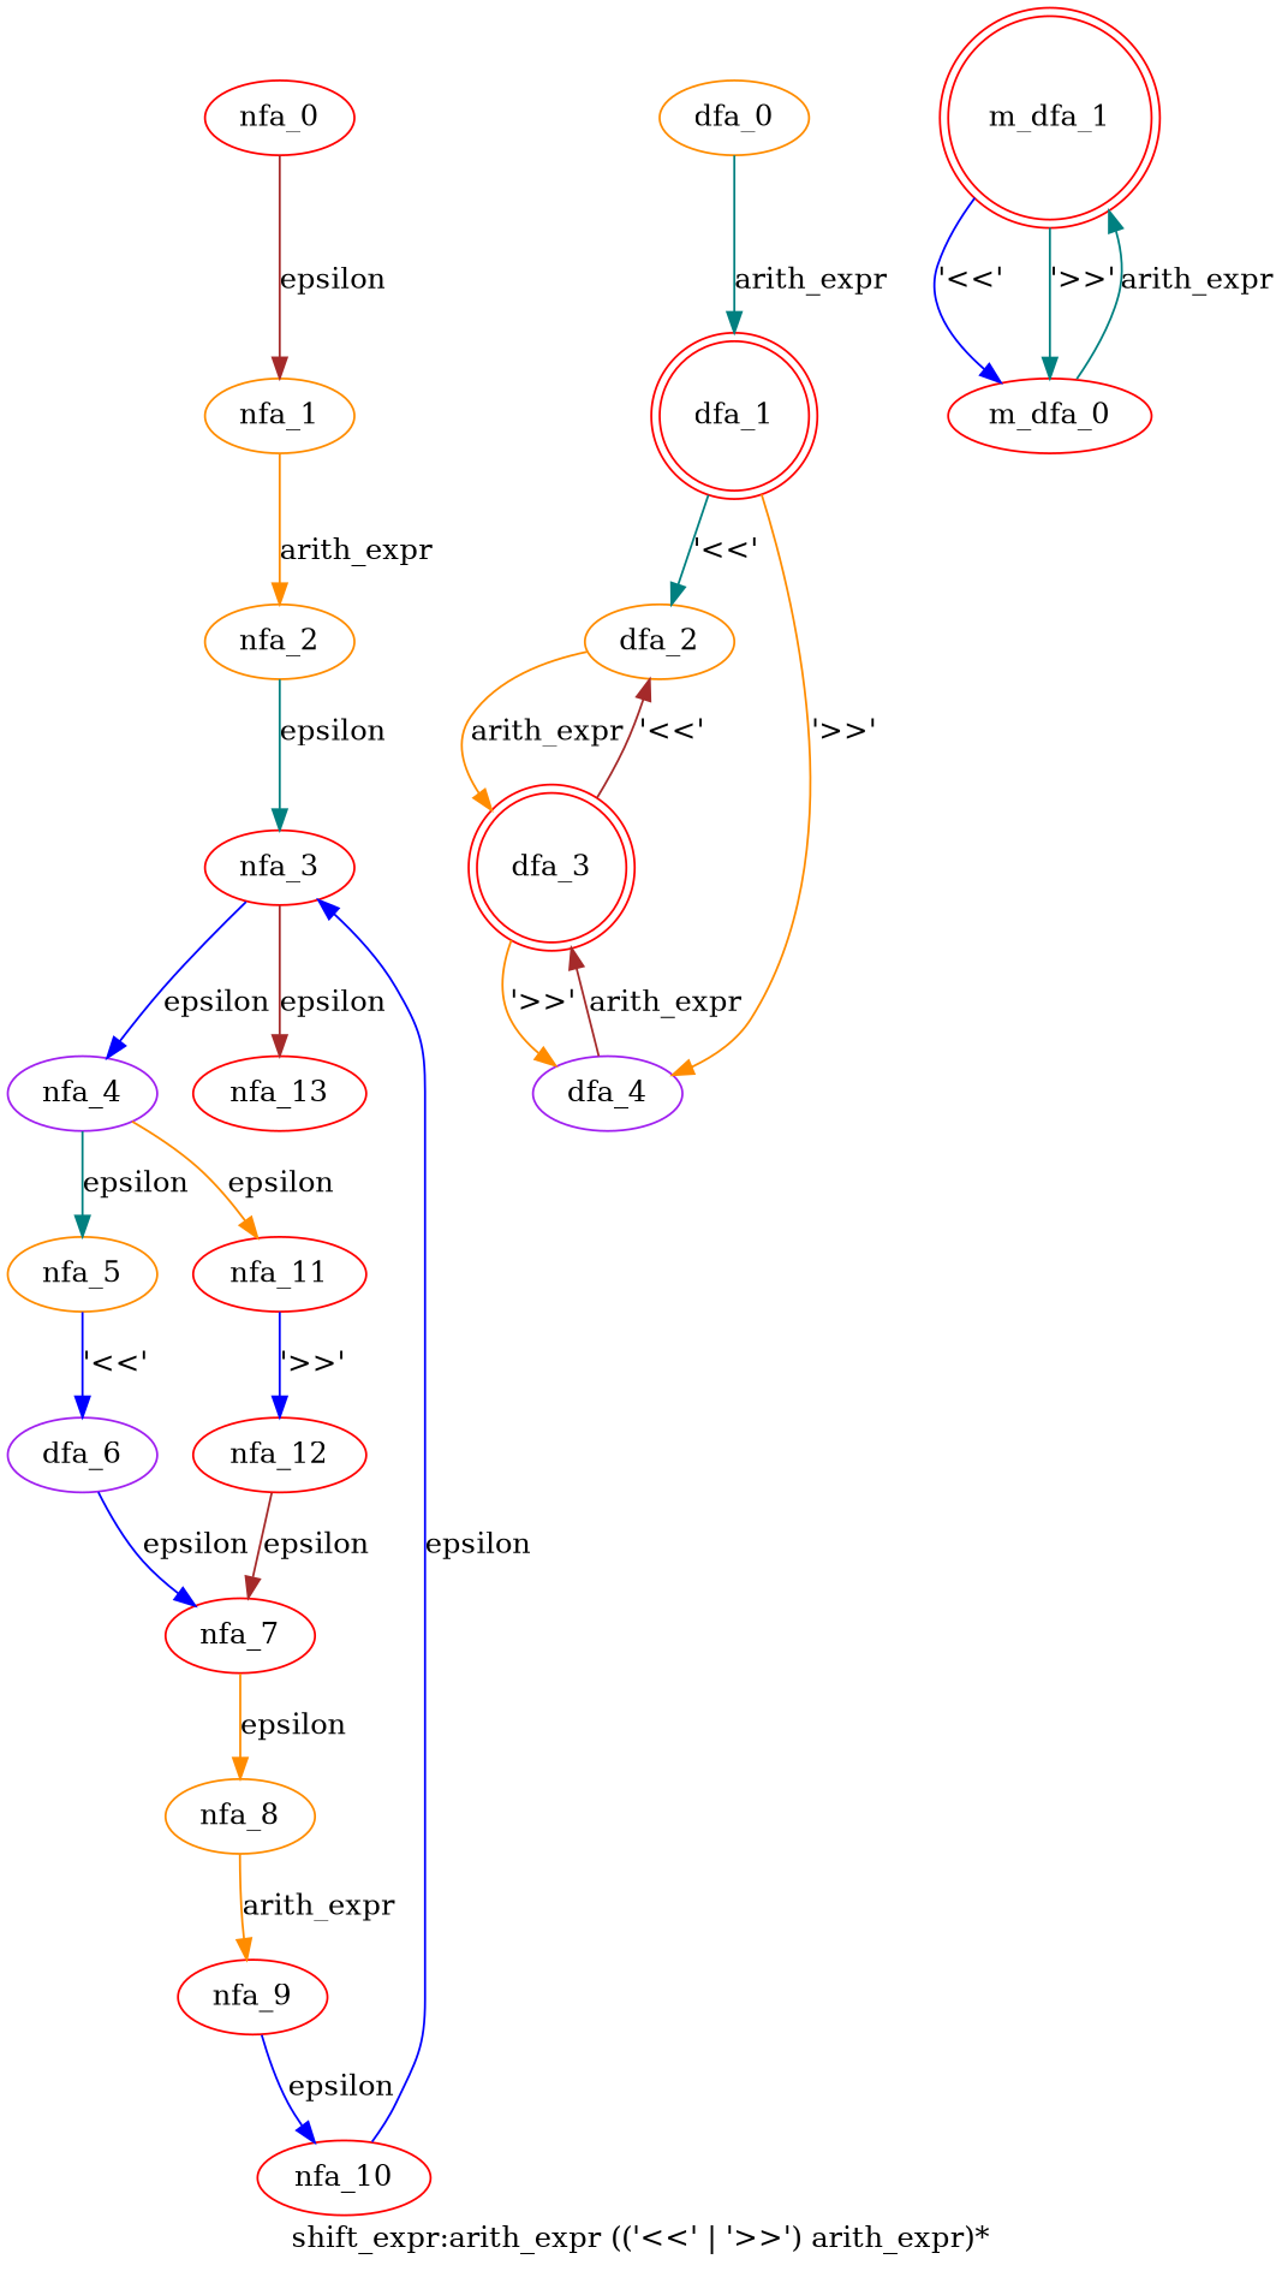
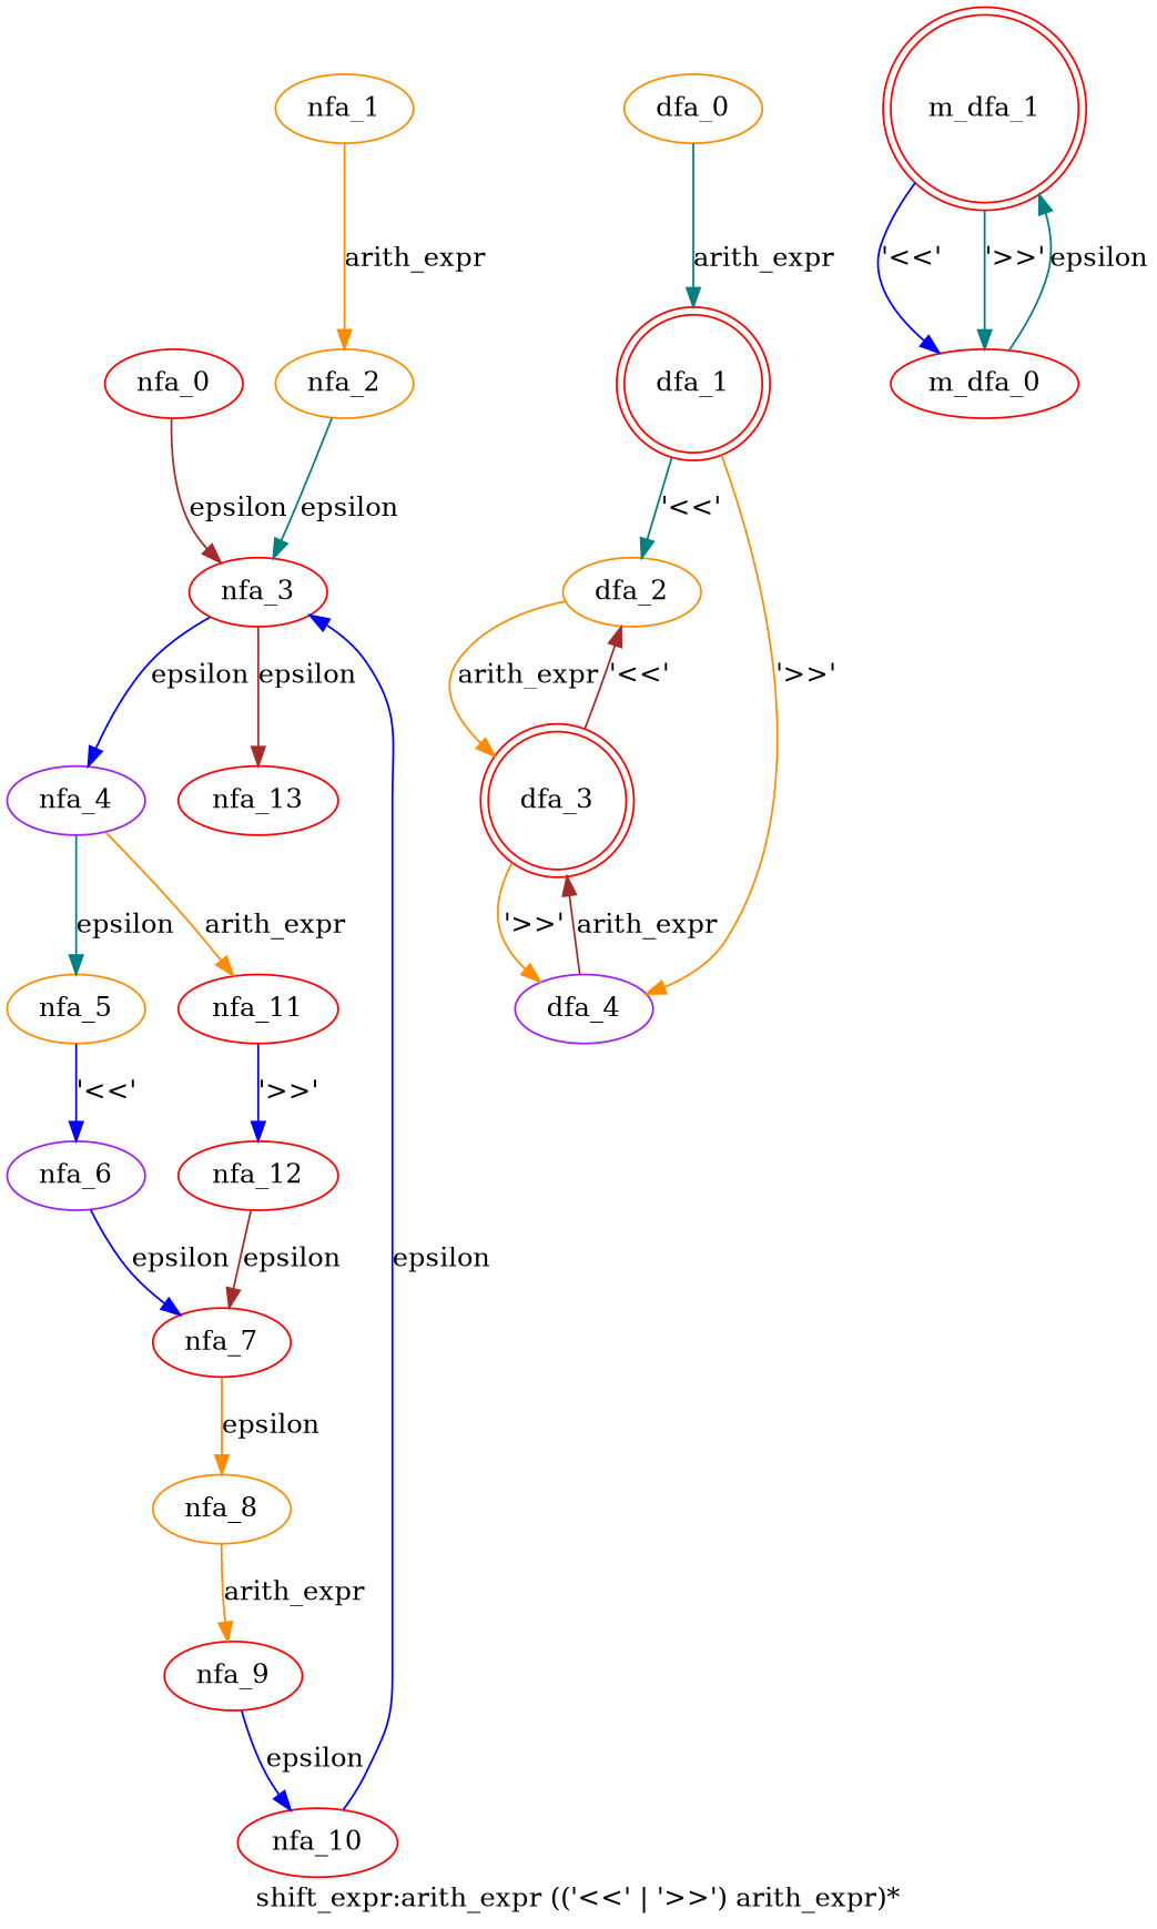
  digraph {
    label="shift_expr:arith_expr (('<<' | '>>') arith_expr)*"
    node [color=red]
    edge [color=darkorange]
    nfa_0
    nfa_1 [color=darkorange]
    nfa_2 [color=darkorange]
    nfa_3
    nfa_4 [color=purple]
    nfa_13
    nfa_5 [color=darkorange]
    nfa_11
-   nfa_6 [color=purple label=dfa_6]
+   nfa_6 [color=purple]
    nfa_7
    nfa_8 [color=darkorange]
    nfa_9
    nfa_10
    nfa_12
    dfa_1 [shape=doublecircle]
    dfa_0 [color=darkorange]
    dfa_2 [color=darkorange]
    dfa_4 [color=purple]
    dfa_3 [shape=doublecircle]
    m_dfa_1 [shape=doublecircle]
    m_dfa_0
    subgraph sub_1 {
      nfa_0
      nfa_1
      nfa_2
      nfa_3
      nfa_4
      nfa_13
      nfa_5
      nfa_11
      nfa_6
      nfa_7
      nfa_8
      nfa_9
      nfa_10
      nfa_12
    }
    subgraph sub_2 {
      dfa_1
      dfa_0
      dfa_2
      dfa_4
      dfa_3
    }
    subgraph sub_3 {
      m_dfa_1
      m_dfa_0
    }
-   nfa_0 -> nfa_1 [color=brown label=epsilon]
+   nfa_0 -> nfa_3 [color=brown label=epsilon]
    nfa_1 -> nfa_2 [label=arith_expr]
    nfa_2 -> nfa_3 [color=teal label=epsilon]
    nfa_3 -> nfa_4 [color=blue label=epsilon]
    nfa_3 -> nfa_13 [color=brown label=epsilon]
    nfa_4 -> nfa_5 [color=teal label=epsilon]
-   nfa_4 -> nfa_11 [label=epsilon]
+   nfa_4 -> nfa_11 [label=arith_expr]
    nfa_5 -> nfa_6 [color=blue label="'<<'"]
    nfa_11 -> nfa_12 [color=blue label="'>>'"]
    nfa_6 -> nfa_7 [color=blue label=epsilon]
    nfa_7 -> nfa_8 [label=epsilon]
    nfa_8 -> nfa_9 [label=arith_expr]
    nfa_9 -> nfa_10 [color=blue label=epsilon]
    nfa_10 -> nfa_3 [color=blue label=epsilon]
    nfa_12 -> nfa_7 [color=brown label=epsilon]
    dfa_1 -> dfa_2 [color=teal label="'<<'"]
    dfa_1 -> dfa_4 [label="'>>'"]
    dfa_0 -> dfa_1 [color=teal label=arith_expr]
    dfa_2 -> dfa_3 [label=arith_expr]
    dfa_4 -> dfa_3 [color=brown label=arith_expr]
    dfa_3 -> dfa_2 [color=brown label="'<<'"]
    dfa_3 -> dfa_4 [label="'>>'"]
    m_dfa_1 -> m_dfa_0 [color=blue label="'<<'"]
    m_dfa_1 -> m_dfa_0 [color=teal label="'>>'"]
-   m_dfa_0 -> m_dfa_1 [color=teal label=arith_expr]
+   m_dfa_0 -> m_dfa_1 [color=teal label=epsilon]
  }
